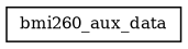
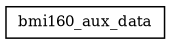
  digraph {
    rankdir=LR
    fontname="DejaVu Serif"
-   n1 [color=black fillcolor=white fontname="DejaVu Serif" fontsize=10 height=0.2 label=bmi260_aux_data shape=record style=filled width=0.4]
+   n1 [color=black fillcolor=white fontname="DejaVu Serif" fontsize=10 height=0.2 label=bmi160_aux_data shape=record style=filled width=0.4]
  }
